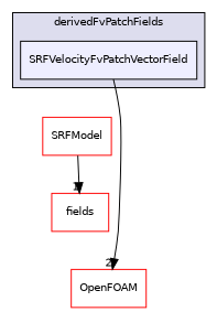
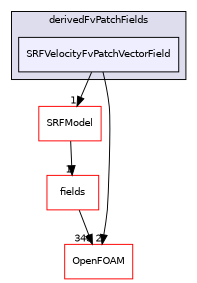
  digraph {
    compound=true
    node [fontname=Helvetica fontsize=10 shape=box color=red]
    edge [headlabel=1 labeldistance=1.5 labelfontname=Helvetica labelfontsize=10]
    n1 [fillcolor="#eeeeff" label=SRFVelocityFvPatchVectorField pencolor=black style=filled color=""]
    n2 [label=SRFModel]
    n3 [label=OpenFOAM]
    n4 [label=fields]
    subgraph cluster_1 {
      bgcolor="#ddddee"
      fontname=Helvetica
      fontsize=10
      label=derivedFvPatchFields
      pencolor=black
      n1
    }
+   n1 -> n2
    n1 -> n3 [headlabel=2]
    n2 -> n4
+   n4 -> n3 [headlabel=340]
  }
